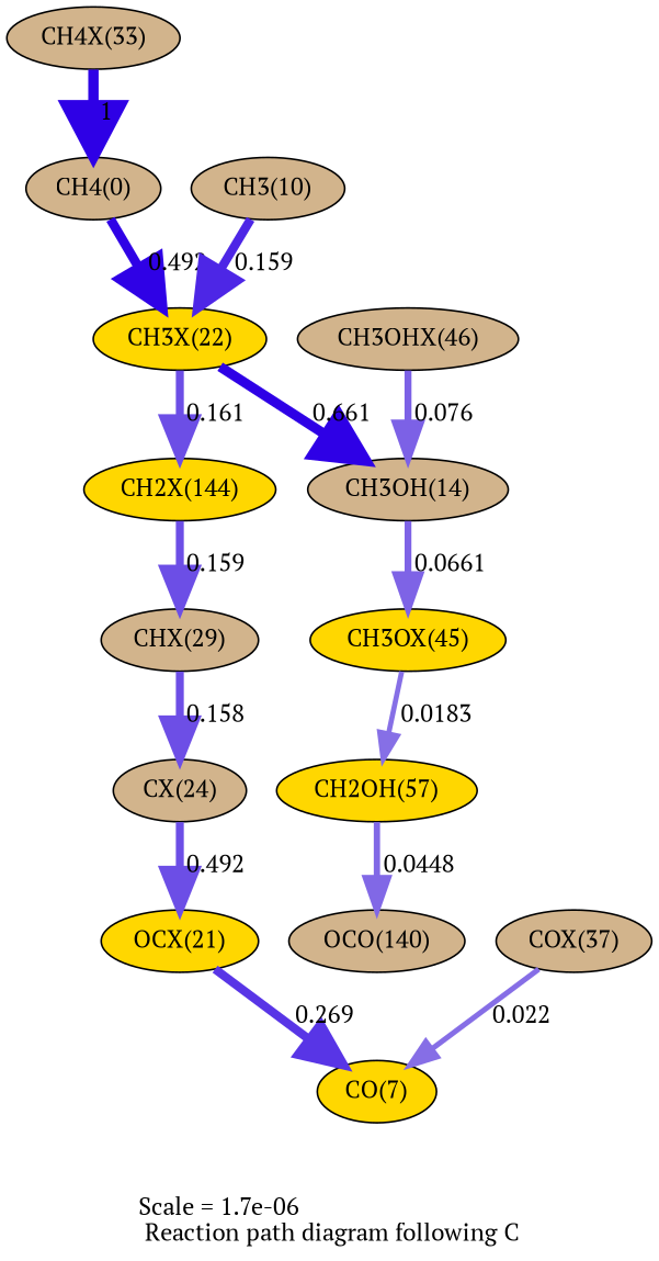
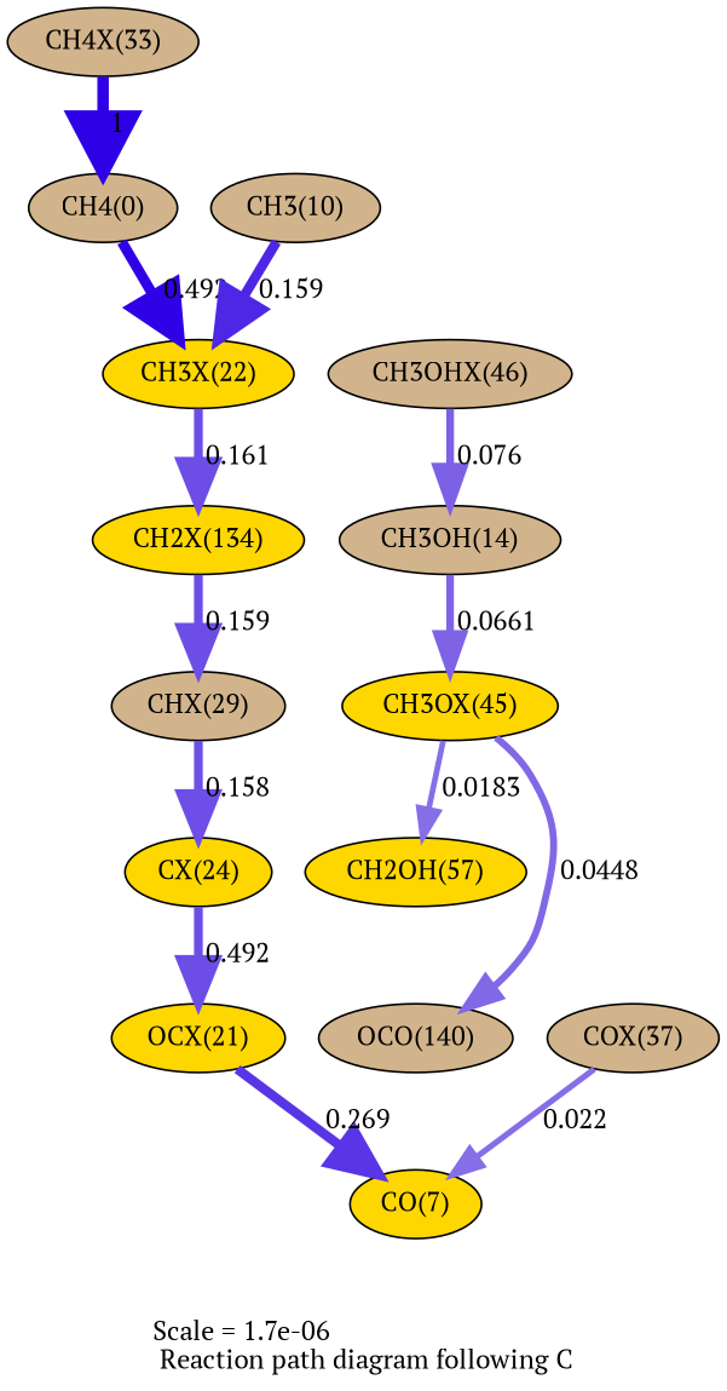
  digraph {
    fontname="PT Serif"
    label="Scale = 1.7e-06\l Reaction path diagram following C"
    node [fillcolor=tan fontname="PT Serif" style=filled]
    edge [arrowsize=2.31 fontname="PT Serif" penwidth=4.61]
    n1 [label="CH4X(33)"]
    n2 [label="CH4(0)"]
    n3 [fillcolor=gold label="CH3X(22)"]
    n4 [label="CH3OH(14)"]
-   n5 [fillcolor=gold label="CH2X(144)"]
+   n5 [fillcolor=gold label="CH2X(134)"]
    n6 [fillcolor=gold label="CH3OX(45)"]
    n7 [label="CHX(29)"]
    n8 [label="CH3(10)"]
    n9 [label="OCO(140)"]
    n10 [fillcolor=gold label="CH2OH(57)"]
-   n11 [label="CX(24)"]
+   n11 [fillcolor=gold label="CX(24)"]
    n12 [label="CH3OHX(46)"]
    n13 [fillcolor=gold label="OCX(21)"]
    n14 [fillcolor=gold label="CO(7)"]
    n15 [label="COX(37)"]
    n1 -> n2 [arrowsize=3 color="0.7, 1.5, 0.9" label=" 1" penwidth=6]
    n2 -> n3 [arrowsize=2.73 color="0.7, 0.992, 0.9" label=" 0.492" penwidth=5.46]
-   n3 -> n4 [arrowsize=2.84 color="0.7, 1.16, 0.9" label=" 0.661" penwidth=5.69]
    n3 -> n5 [color="0.7, 0.661, 0.9" label=" 0.161" penwidth=4.62]
    n4 -> n6 [arrowsize=1.97 color="0.7, 0.566, 0.9" label=" 0.0661" penwidth=3.95]
    n5 -> n7 [color="0.7, 0.659, 0.9" label=" 0.159"]
-   n10 -> n9 [arrowsize=1.83 color="0.7, 0.545, 0.9" label=" 0.0448" penwidth=3.65]
+   n6 -> n9 [arrowsize=1.83 color="0.7, 0.545, 0.9" label=" 0.0448" penwidth=3.65]
    n6 -> n10 [arrowsize=1.49 color="0.7, 0.518, 0.9" label=" 0.0183" penwidth=2.98]
    n7 -> n11 [arrowsize=2.3 color="0.7, 0.658, 0.9" label=" 0.158" penwidth=4.6]
    n8 -> n3 [arrowsize=2.58 color="0.7, 0.831, 0.9" label=" 0.159" penwidth=5.17]
    n11 -> n13 [color="0.7, 0.66, 0.9" label=" 0.492"]
    n12 -> n4 [arrowsize=2.03 color="0.7, 0.576, 0.9" label=" 0.076" penwidth=4.05]
    n13 -> n14 [arrowsize=2.5 color="0.7, 0.769, 0.9" label=" 0.269" penwidth=5.01]
    n15 -> n14 [arrowsize=1.56 color="0.7, 0.522, 0.9" label=" 0.022" penwidth=3.12]
  }
